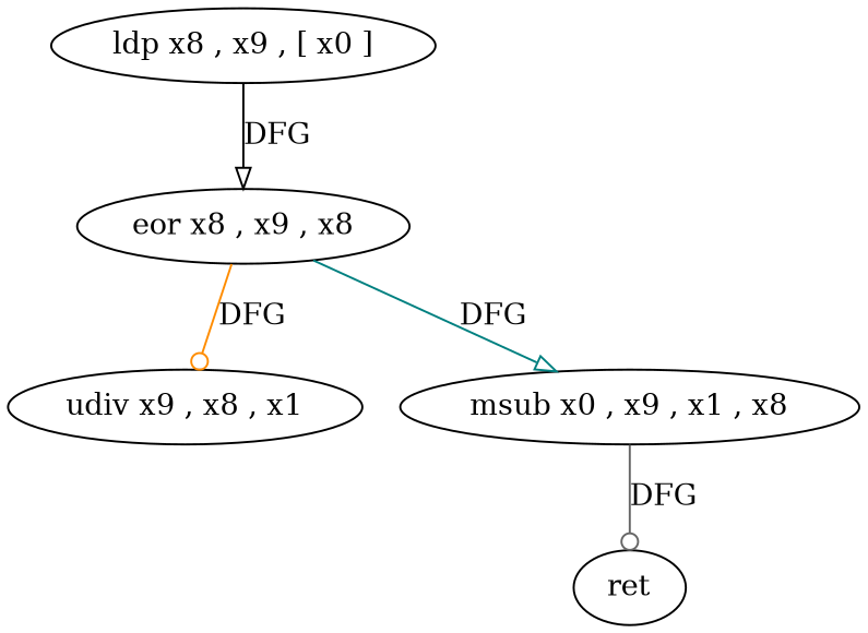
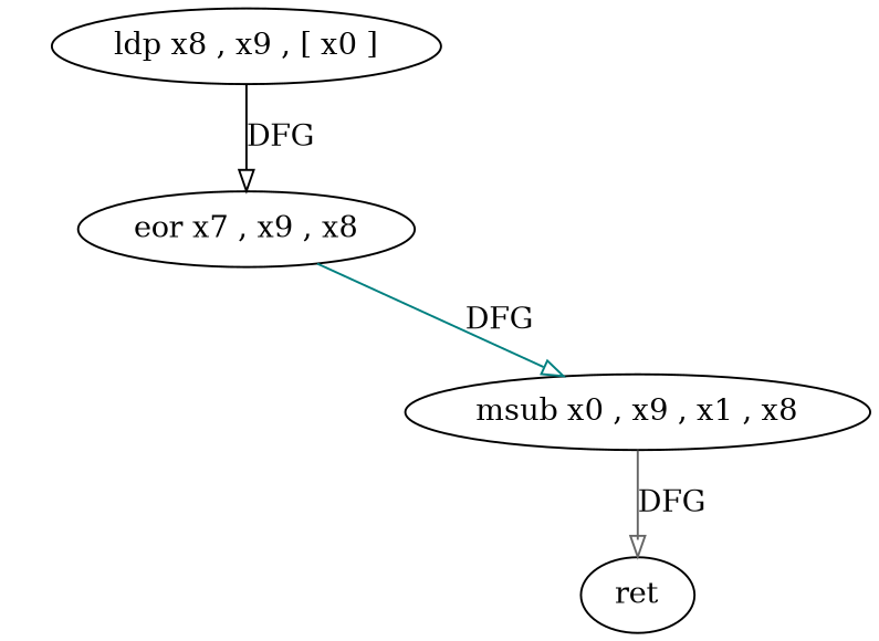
  digraph {
    edge [arrowhead=onormal]
    n1 [label="ldp x8 , x9 , [ x0 ]"]
-   n2 [label="eor x8 , x9 , x8"]
-   n3 [label="udiv x9 , x8 , x1"]
+   n2 [label="eor x7 , x9 , x8"]
    n4 [label="msub x0 , x9 , x1 , x8"]
    n5 [label=ret]
    n1 -> n2 [color=black label=DFG]
-   n2 -> n3 [arrowhead=odot color=darkorange label=DFG]
    n2 -> n4 [color=teal label=DFG]
-   n4 -> n5 [arrowhead=odot color=gray40 label=DFG]
+   n4 -> n5 [color=gray40 label=DFG]
  }
